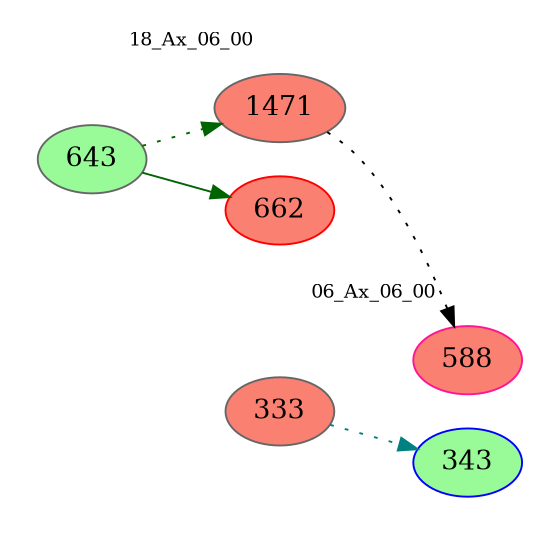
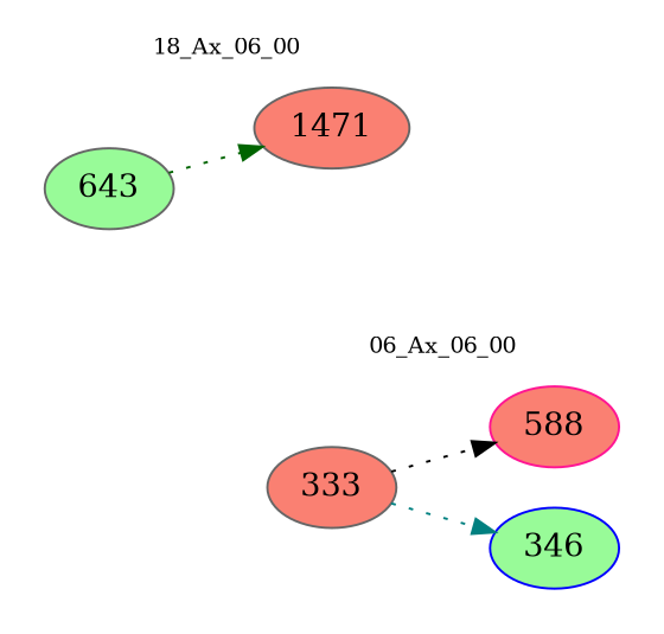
  digraph {
    rankdir=LR
    node [color=gray40 fillcolor=salmon style=filled]
    edge [color=darkgreen style=dotted]
    n1 [fillcolor=palegreen label=643]
-   n2 [color=red label=662]
    n3 [label=1471]
    n4 [label=333]
    n5 [color=deeppink label=588]
-   n6 [color=blue fillcolor=palegreen label=343]
+   n6 [color=blue fillcolor=palegreen label=346]
    subgraph cluster_1 {
      color=white
      fontsize=10
      label="18_Ax_06_00"
      n1
-     n2
      n3
    }
    subgraph cluster_2 {
      color=white
      fontsize=10
      label="06_Ax_06_00"
      n4
      n5
      n6
    }
-   n1 -> n2 [style=solid]
    n1 -> n3
-   n3 -> n5 [color=black]
+   n4 -> n5 [color=black]
    n4 -> n6 [color=teal]
  }
